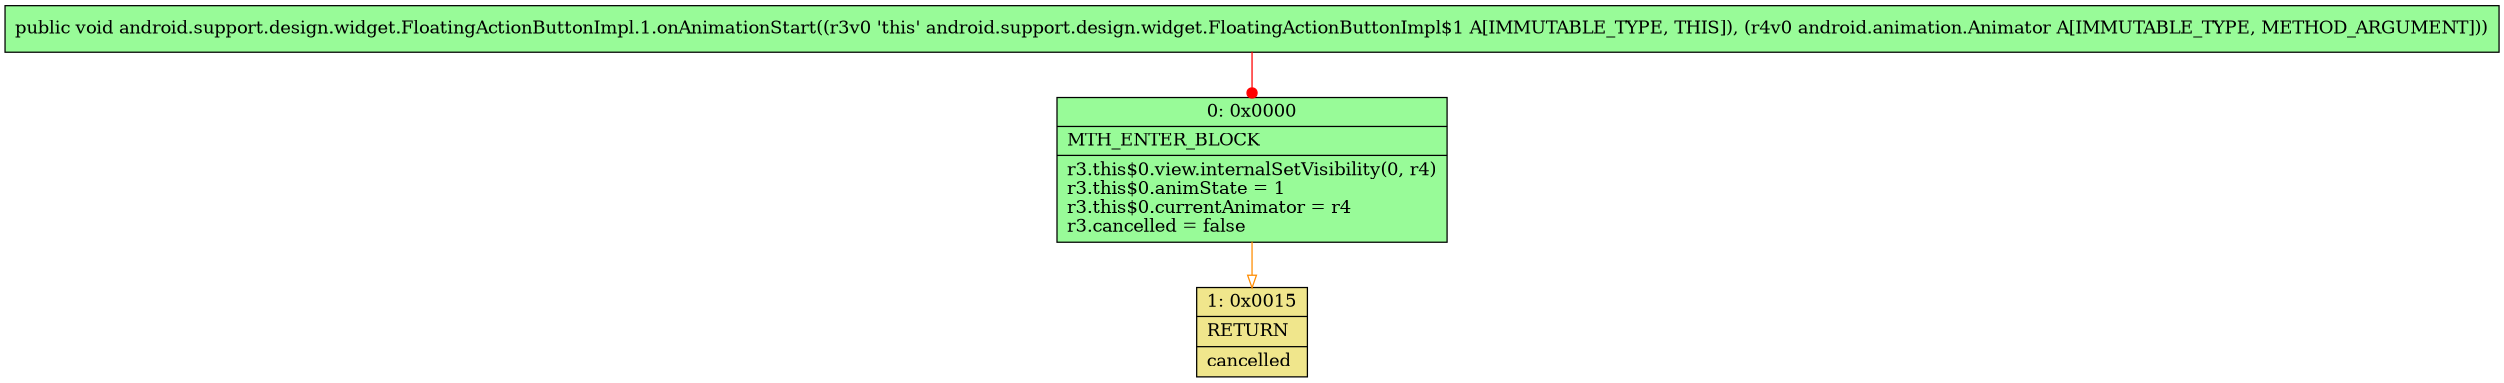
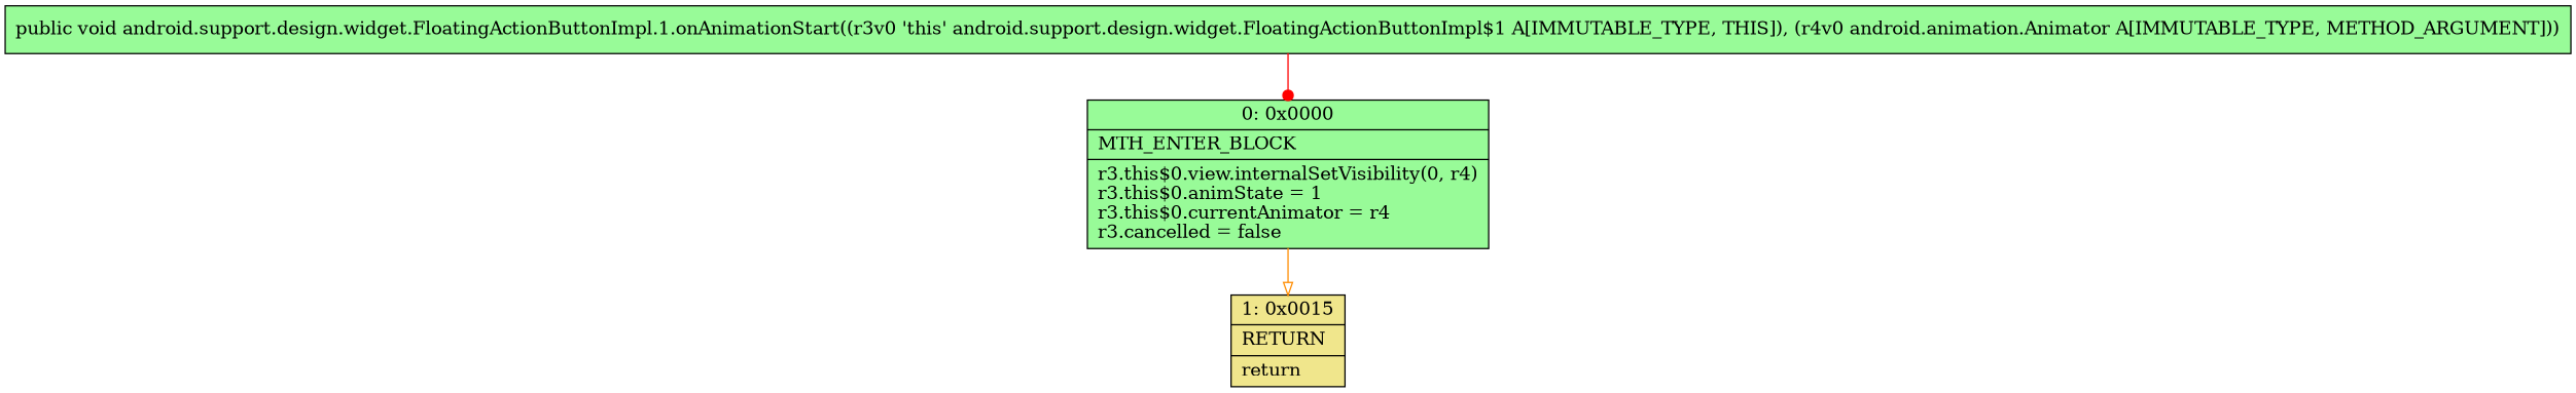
  digraph {
    node [shape=record style=filled fillcolor=palegreen]
    n1 [label="{0\:\ 0x0000|MTH_ENTER_BLOCK\l|r3.this$0.view.internalSetVisibility(0, r4)\lr3.this$0.animState = 1\lr3.this$0.currentAnimator = r4\lr3.cancelled = false\l}"]
-   n2 [label="{1\:\ 0x0015|RETURN\l|cancelled\l}" fillcolor=khaki]
+   n2 [label="{1\:\ 0x0015|RETURN\l|return\l}" fillcolor=khaki]
    n3 [label="{public void android.support.design.widget.FloatingActionButtonImpl.1.onAnimationStart((r3v0 'this' android.support.design.widget.FloatingActionButtonImpl$1 A[IMMUTABLE_TYPE, THIS]), (r4v0 android.animation.Animator A[IMMUTABLE_TYPE, METHOD_ARGUMENT])) }"]
    n1 -> n2 [color=darkorange arrowhead=onormal]
    n3 -> n1 [color=red arrowhead=dot]
  }
